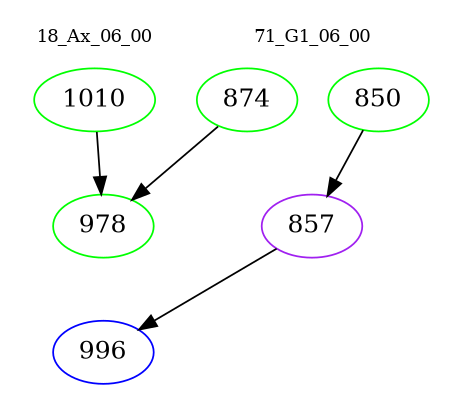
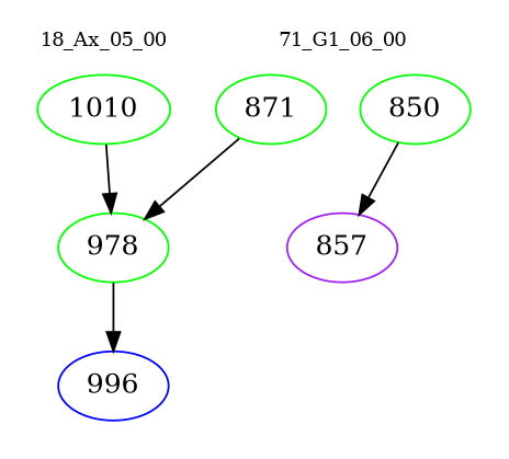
  digraph {
    node [color=green]
    edge [color=black]
    n1 [label=1010]
    n2 [label=978]
    n3 [color=blue label=996]
-   n4 [label=874]
+   n4 [label=871]
    n5 [label=850]
    n6 [color=purple label=857]
    subgraph cluster_1 {
      color=white
      fontsize=10
-     label="18_Ax_06_00"
+     label="18_Ax_05_00"
      n1
      n2
      n3
    }
    subgraph cluster_2 {
      color=white
      fontsize=10
      label="71_G1_06_00"
      n4
      n5
      n6
    }
    n1 -> n2
-   n6 -> n3
+   n2 -> n3
    n4 -> n2
    n5 -> n6
  }
